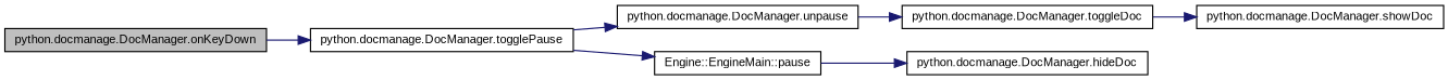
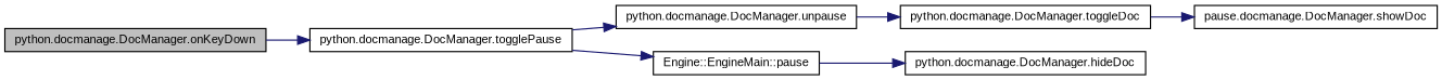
  digraph {
    fontname="Liberation Sans"
    rankdir=LR
    node [color=black fillcolor=white fontname="Liberation Sans" fontsize=10 shape=record style=filled]
    edge [color=midnightblue fontname="Liberation Sans" fontsize=10 labelfontname=Helvetica labelfontsize=10 style=solid]
    n1 [fillcolor=grey75 fontcolor=black height=0.2 label="python.docmanage.DocManager.onKeyDown" width=0.4]
    n2 [height=0.2 label="python.docmanage.DocManager.togglePause" width=0.4]
    n3 [height=0.2 label="python.docmanage.DocManager.unpause" width=0.4]
    n4 [height=0.2 label="Engine::EngineMain::pause" width=0.4]
    n5 [height=0.2 label="python.docmanage.DocManager.toggleDoc" width=0.4]
    n6 [height=0.2 label="python.docmanage.DocManager.hideDoc" width=0.4]
-   n7 [height=0.2 label="python.docmanage.DocManager.showDoc" width=0.4]
+   n7 [height=0.2 label="pause.docmanage.DocManager.showDoc" width=0.4]
    n1 -> n2
    n2 -> n3
    n2 -> n4
    n3 -> n5
    n4 -> n6
    n5 -> n7
  }
